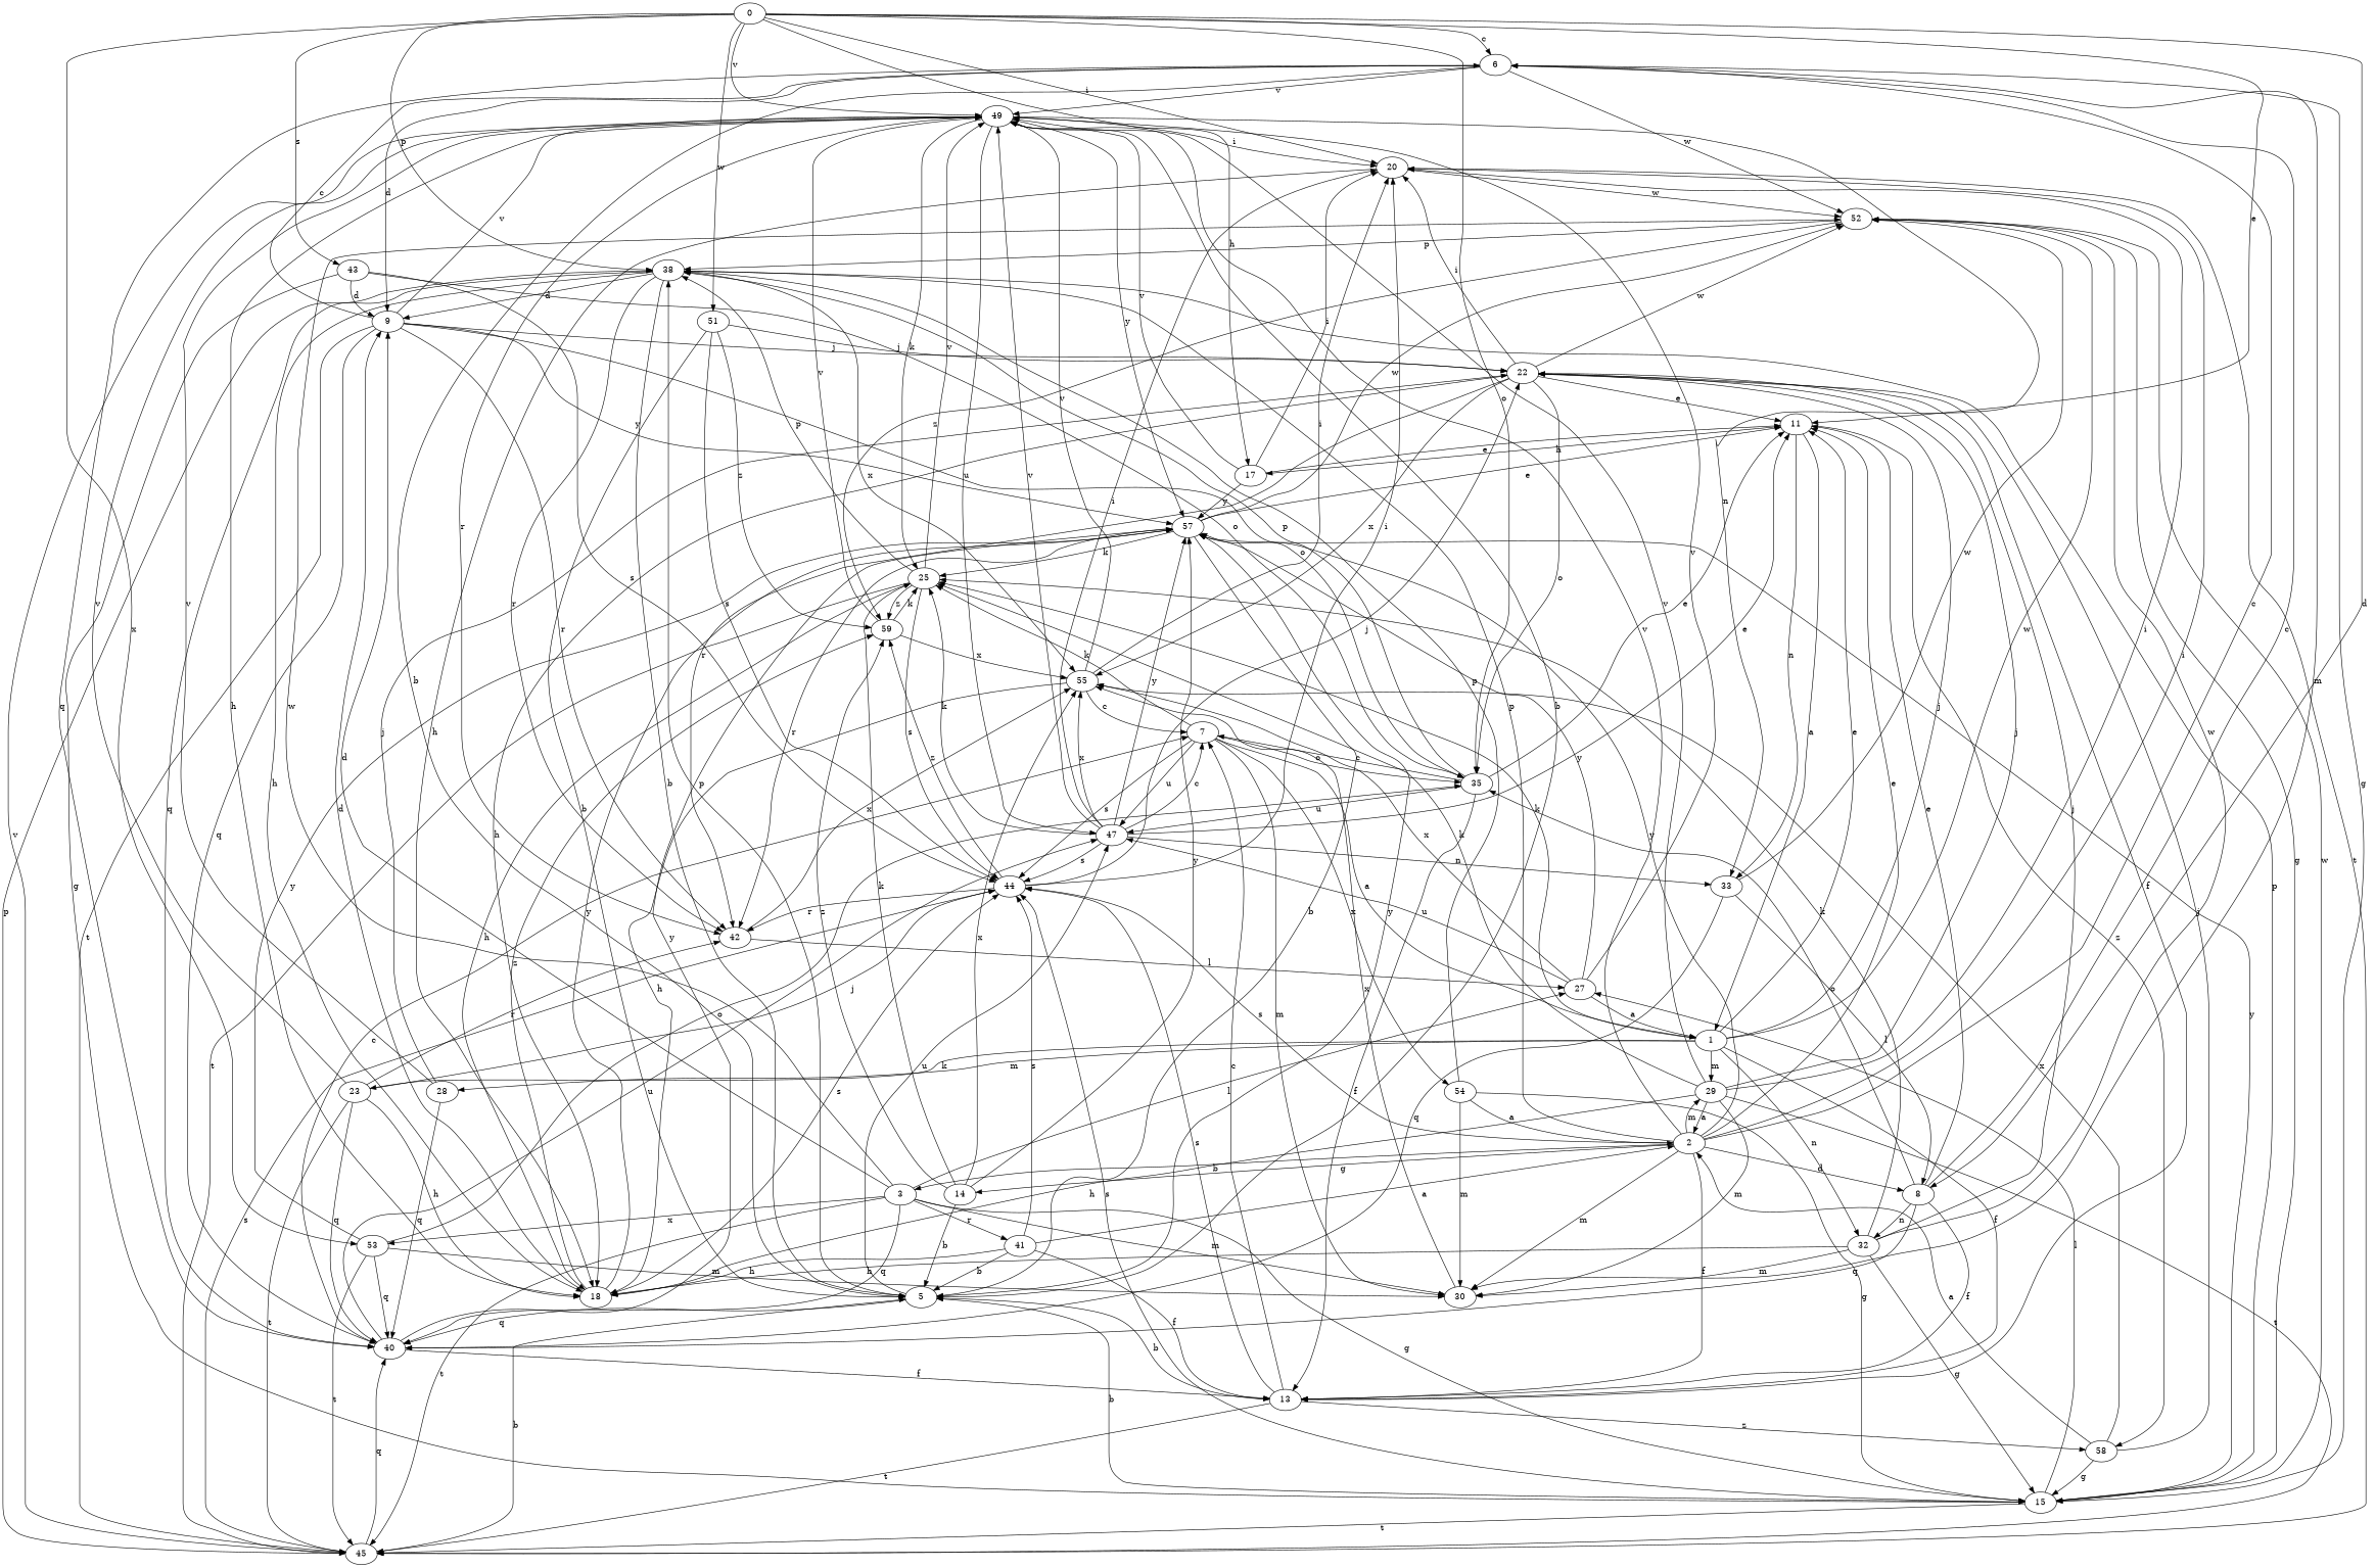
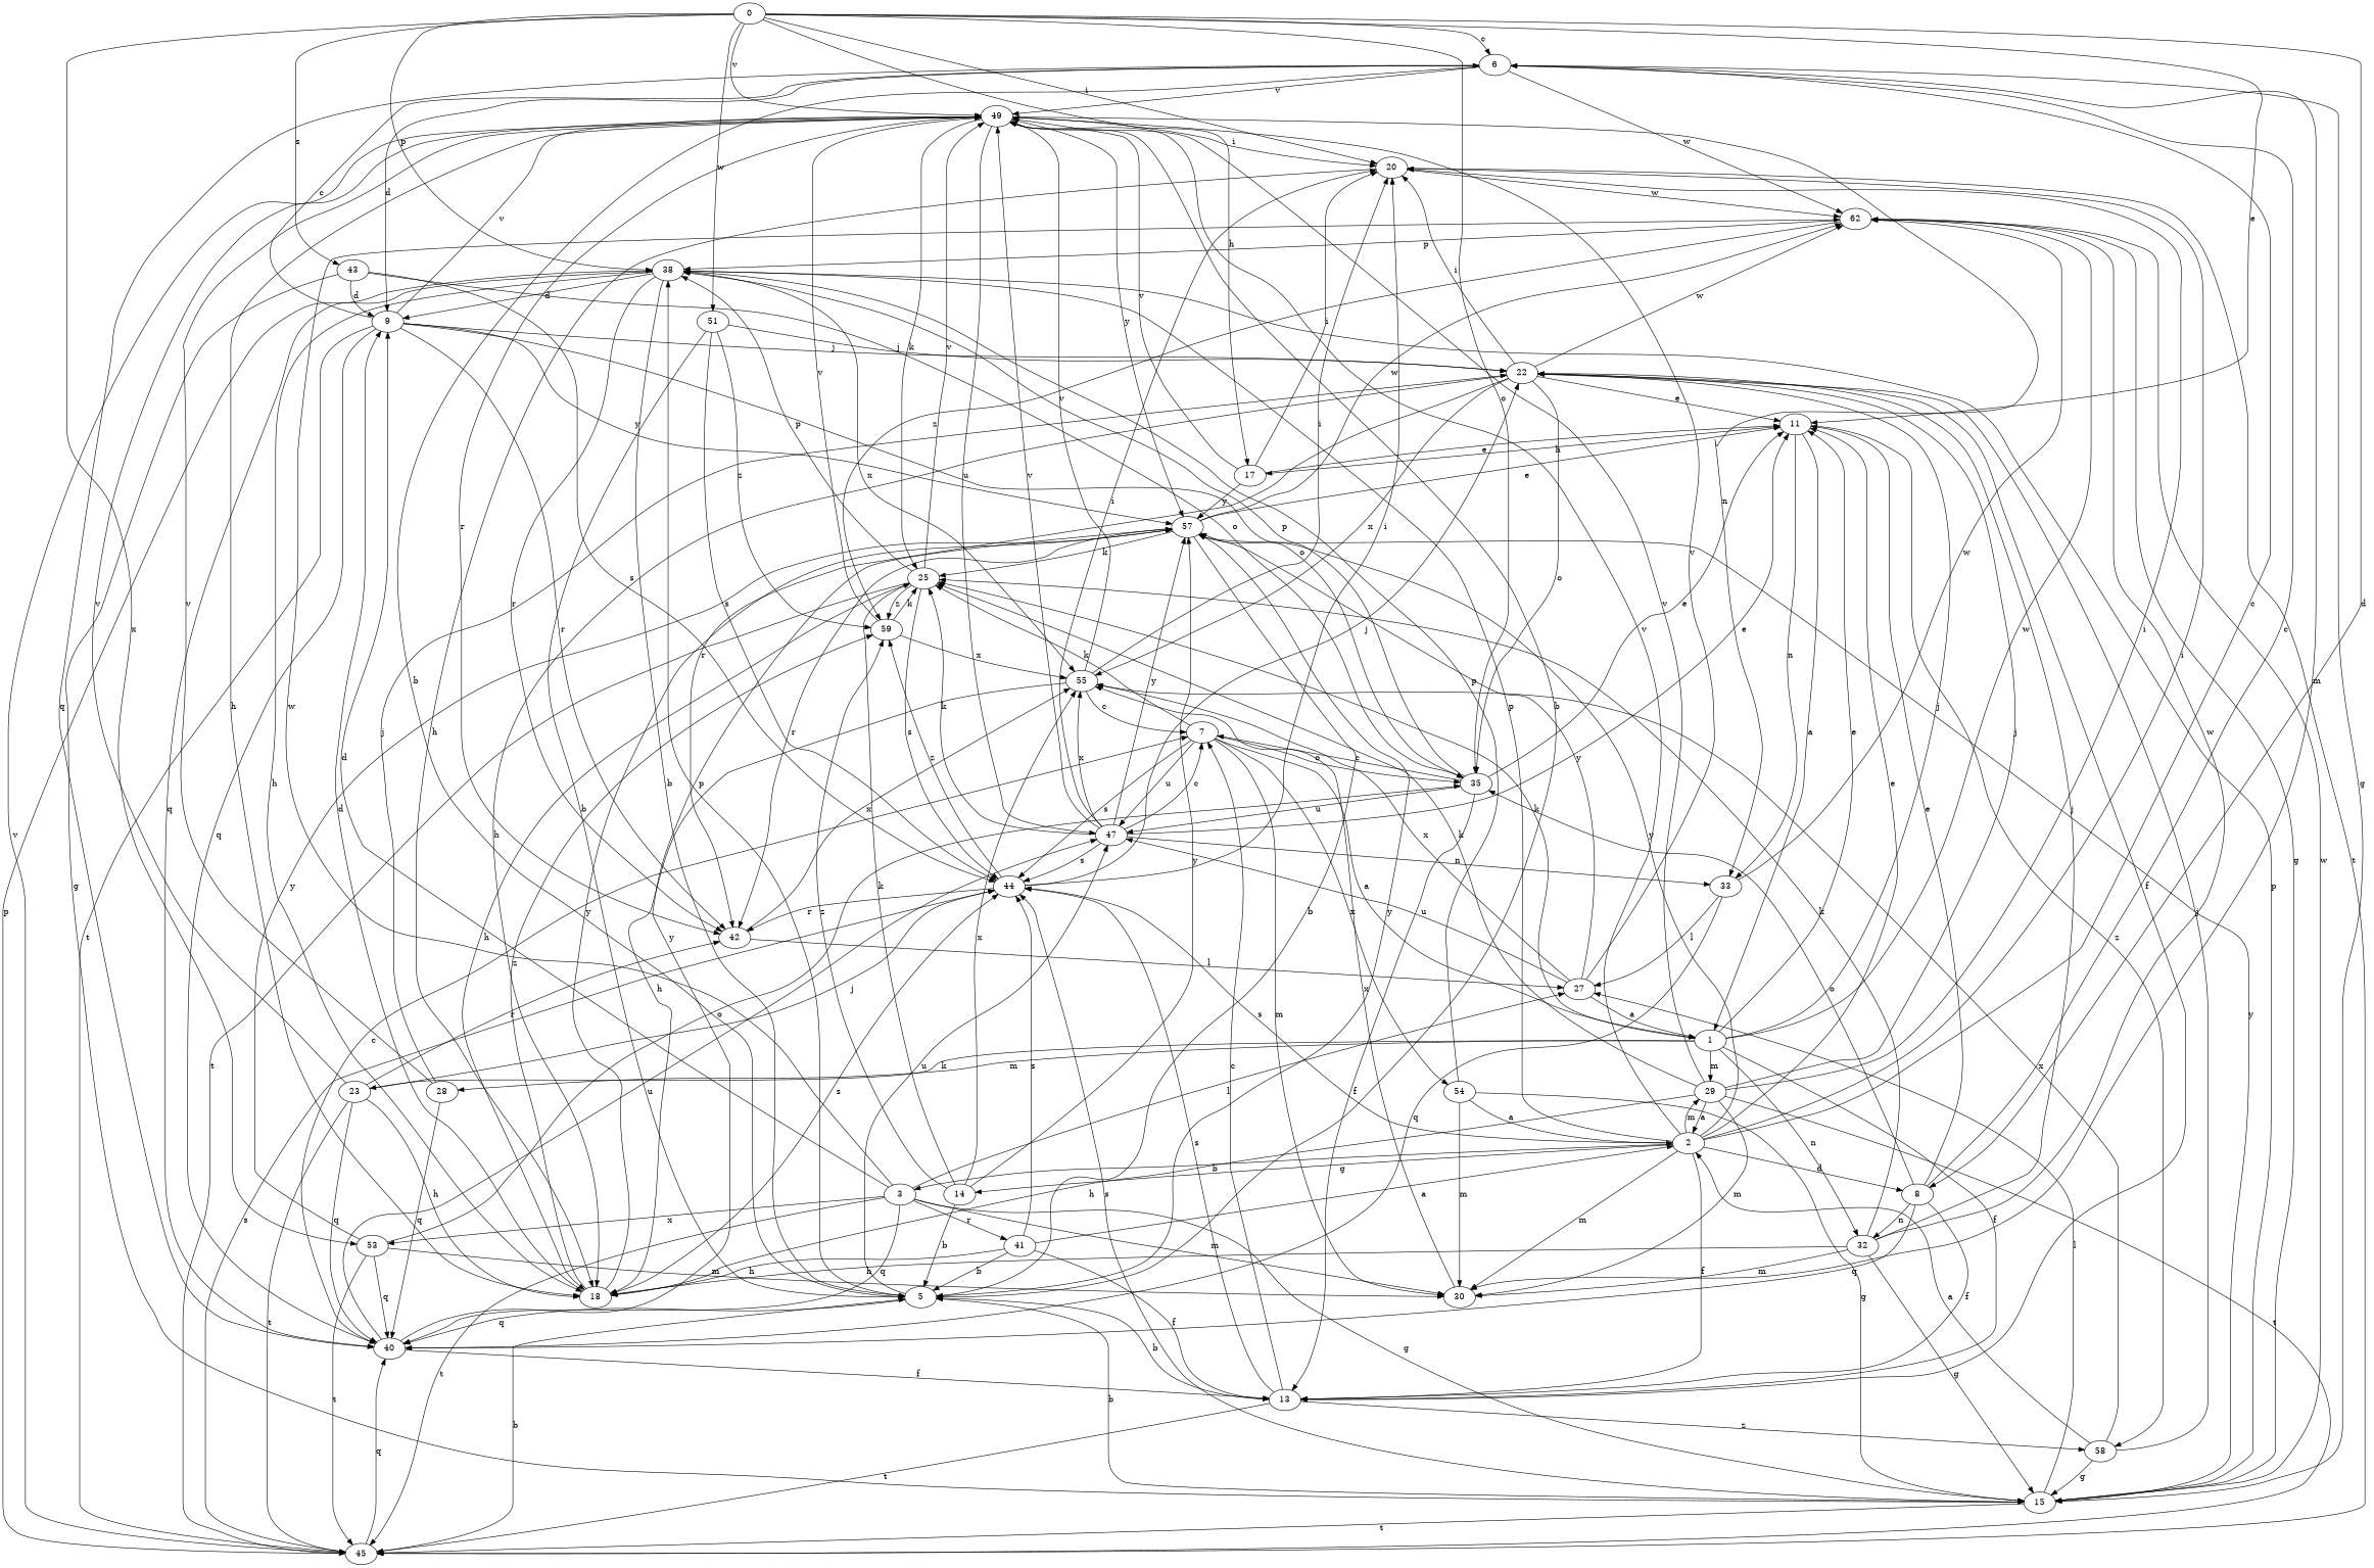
  strict digraph {
    0
    6
    8
    11
    17
    20
    35
    38
    43
    49
    51
    53
-   52
+   52 [label=62]
    30
    9
    15
    40
    5
    13
    32
    1
    33
    58
    57
    45
    18
    47
    7
    42
    55
    44
    25
    22
    59
    23
    28
    29
    2
    3
    14
    27
    41
    54
    0 -> 6 [label=c]
    0 -> 8 [label=d]
    0 -> 11 [label=e]
    0 -> 17 [label=h]
    0 -> 20 [label=i]
    0 -> 35 [label=o]
    0 -> 38 [label=p]
    0 -> 43 [label=s]
    0 -> 49 [label=v]
    0 -> 51 [label=w]
    0 -> 53 [label=x]
    6 -> 49 [label=v]
    6 -> 52 [label=w]
    6 -> 30 [label=m]
    6 -> 9 [label=d]
    6 -> 15 [label=g]
    6 -> 40 [label=q]
    6 -> 5 [label=b]
    8 -> 6 [label=c]
    8 -> 11 [label=e]
    8 -> 35 [label=o]
    8 -> 40 [label=q]
    8 -> 13 [label=f]
    8 -> 32 [label=n]
    11 -> 17 [label=h]
    11 -> 1 [label=a]
    11 -> 33 [label=n]
    11 -> 58 [label=z]
    17 -> 11 [label=e]
    17 -> 20 [label=i]
    17 -> 49 [label=v]
    17 -> 57 [label=y]
    20 -> 52 [label=w]
    20 -> 45 [label=t]
    20 -> 18 [label=h]
    35 -> 11 [label=e]
    35 -> 38 [label=p]
    35 -> 13 [label=f]
    35 -> 47 [label=u]
    35 -> 7 [label=c]
    38 -> 9 [label=d]
    38 -> 40 [label=q]
    38 -> 5 [label=b]
    38 -> 18 [label=h]
    38 -> 42 [label=r]
    38 -> 55 [label=x]
    43 -> 35 [label=o]
    43 -> 9 [label=d]
    43 -> 15 [label=g]
    43 -> 44 [label=s]
    49 -> 20 [label=i]
    49 -> 5 [label=b]
    49 -> 33 [label=n]
    49 -> 57 [label=y]
    49 -> 18 [label=h]
    49 -> 47 [label=u]
    49 -> 42 [label=r]
    49 -> 25 [label=k]
    51 -> 5 [label=b]
    51 -> 44 [label=s]
    51 -> 22 [label=j]
    51 -> 59 [label=z]
    53 -> 35 [label=o]
    53 -> 30 [label=m]
    53 -> 40 [label=q]
    53 -> 57 [label=y]
    53 -> 45 [label=t]
    52 -> 38 [label=p]
    52 -> 15 [label=g]
    52 -> 59 [label=z]
    30 -> 55 [label=x]
    9 -> 6 [label=c]
    9 -> 35 [label=o]
    9 -> 49 [label=v]
    9 -> 40 [label=q]
    9 -> 57 [label=y]
    9 -> 45 [label=t]
    9 -> 42 [label=r]
    9 -> 22 [label=j]
    15 -> 38 [label=p]
    15 -> 52 [label=w]
    15 -> 5 [label=b]
    15 -> 57 [label=y]
    15 -> 45 [label=t]
    15 -> 44 [label=s]
    15 -> 27 [label=l]
    40 -> 13 [label=f]
    40 -> 57 [label=y]
    40 -> 47 [label=u]
    40 -> 7 [label=c]
    5 -> 38 [label=p]
    5 -> 40 [label=q]
    5 -> 57 [label=y]
    5 -> 47 [label=u]
    13 -> 5 [label=b]
    13 -> 58 [label=z]
    13 -> 45 [label=t]
    13 -> 7 [label=c]
    13 -> 44 [label=s]
    32 -> 52 [label=w]
    32 -> 30 [label=m]
    32 -> 15 [label=g]
    32 -> 18 [label=h]
    32 -> 25 [label=k]
    32 -> 22 [label=j]
    1 -> 11 [label=e]
    1 -> 52 [label=w]
    1 -> 13 [label=f]
    1 -> 32 [label=n]
    1 -> 25 [label=k]
    1 -> 22 [label=j]
    1 -> 23 [label=k]
    1 -> 28 [label=m]
    1 -> 29 [label=m]
    33 -> 52 [label=w]
    33 -> 40 [label=q]
-   33 -> 8 [label=l]
+   33 -> 27 [label=l]
    58 -> 15 [label=g]
    58 -> 55 [label=x]
    58 -> 22 [label=j]
    58 -> 2 [label=a]
    57 -> 11 [label=e]
    57 -> 52 [label=w]
    57 -> 5 [label=b]
    57 -> 42 [label=r]
    57 -> 25 [label=k]
    45 -> 38 [label=p]
    45 -> 49 [label=v]
    45 -> 40 [label=q]
    45 -> 5 [label=b]
    45 -> 44 [label=s]
    18 -> 9 [label=d]
    18 -> 57 [label=y]
    18 -> 44 [label=s]
    18 -> 59 [label=z]
    47 -> 11 [label=e]
    47 -> 20 [label=i]
    47 -> 49 [label=v]
    47 -> 33 [label=n]
    47 -> 57 [label=y]
    47 -> 7 [label=c]
    47 -> 55 [label=x]
    47 -> 44 [label=s]
    47 -> 25 [label=k]
    7 -> 35 [label=o]
    7 -> 30 [label=m]
    7 -> 1 [label=a]
    7 -> 47 [label=u]
    7 -> 44 [label=s]
    7 -> 25 [label=k]
    7 -> 54 [label=x]
    42 -> 55 [label=x]
    42 -> 27 [label=l]
    55 -> 20 [label=i]
    55 -> 49 [label=v]
    55 -> 18 [label=h]
    55 -> 7 [label=c]
    44 -> 20 [label=i]
    44 -> 42 [label=r]
    44 -> 22 [label=j]
    44 -> 59 [label=z]
    25 -> 38 [label=p]
    25 -> 49 [label=v]
    25 -> 45 [label=t]
    25 -> 18 [label=h]
    25 -> 44 [label=s]
    25 -> 59 [label=z]
    22 -> 11 [label=e]
    22 -> 20 [label=i]
    22 -> 35 [label=o]
    22 -> 52 [label=w]
    22 -> 13 [label=f]
    22 -> 18 [label=h]
    22 -> 42 [label=r]
    22 -> 55 [label=x]
    59 -> 49 [label=v]
    59 -> 55 [label=x]
    59 -> 25 [label=k]
    23 -> 49 [label=v]
    23 -> 40 [label=q]
    23 -> 45 [label=t]
    23 -> 18 [label=h]
    23 -> 42 [label=r]
    23 -> 44 [label=j]
    28 -> 49 [label=v]
    28 -> 40 [label=q]
    28 -> 22 [label=j]
    29 -> 20 [label=i]
    29 -> 49 [label=v]
    29 -> 30 [label=m]
    29 -> 45 [label=t]
    29 -> 18 [label=h]
    29 -> 25 [label=k]
    29 -> 22 [label=j]
    29 -> 2 [label=a]
    2 -> 6 [label=c]
    2 -> 8 [label=d]
    2 -> 11 [label=e]
    2 -> 20 [label=i]
    2 -> 38 [label=p]
    2 -> 49 [label=v]
    2 -> 30 [label=m]
    2 -> 13 [label=f]
    2 -> 57 [label=y]
    2 -> 44 [label=s]
    2 -> 29 [label=m]
    2 -> 3 [label=b]
    2 -> 14 [label=g]
    3 -> 53 [label=x]
    3 -> 52 [label=w]
    3 -> 30 [label=m]
    3 -> 9 [label=d]
    3 -> 15 [label=g]
    3 -> 40 [label=q]
    3 -> 45 [label=t]
    3 -> 27 [label=l]
    3 -> 41 [label=r]
    14 -> 5 [label=b]
    14 -> 57 [label=y]
    14 -> 55 [label=x]
    14 -> 25 [label=k]
    14 -> 59 [label=z]
    27 -> 49 [label=v]
    27 -> 1 [label=a]
    27 -> 57 [label=y]
    27 -> 47 [label=u]
    27 -> 55 [label=x]
    41 -> 5 [label=b]
    41 -> 13 [label=f]
    41 -> 18 [label=h]
    41 -> 44 [label=s]
    41 -> 2 [label=a]
    54 -> 38 [label=p]
    54 -> 30 [label=m]
    54 -> 15 [label=g]
    54 -> 2 [label=a]
  }
